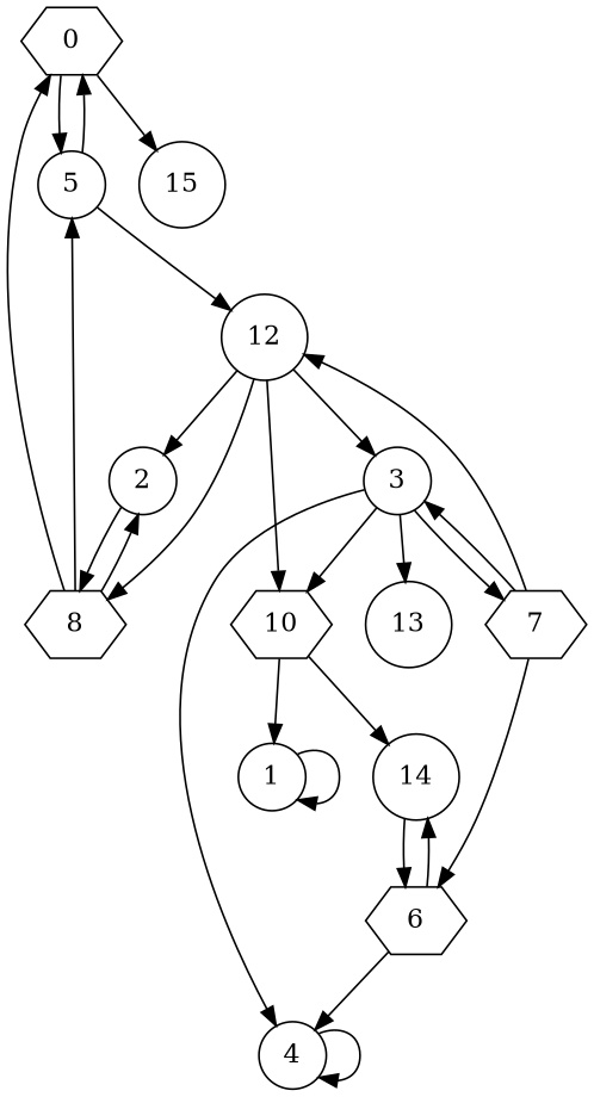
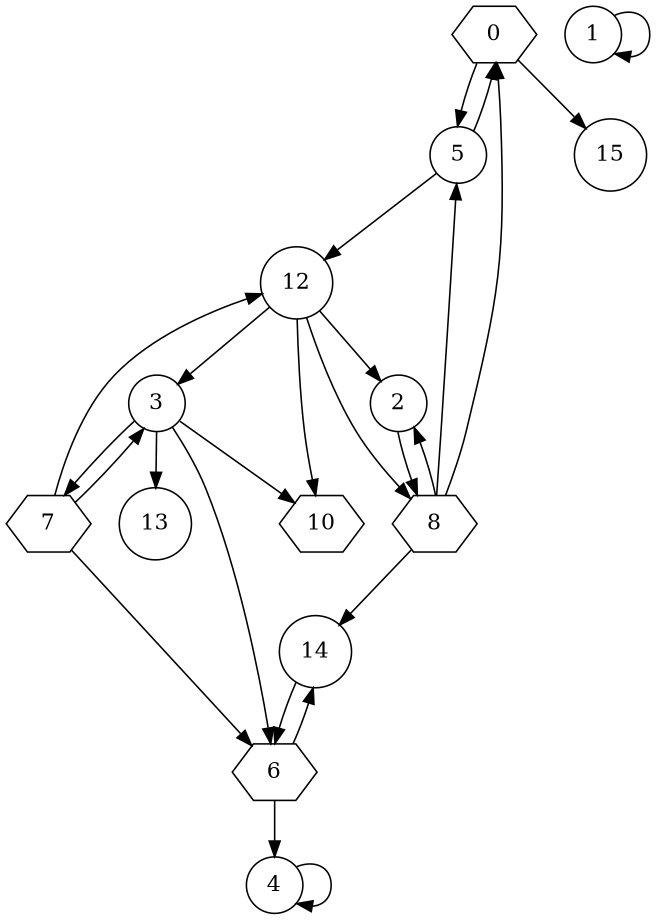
  digraph {
    node [shape=circle]
    0 [shape=hexagon]
    5
    15
    12
    2
    8 [shape=hexagon]
    3
    10 [shape=hexagon]
    1
    14
    6 [shape=hexagon]
    13
    7 [shape=hexagon]
    4
    0 -> 5
    0 -> 15
    5 -> 0
    5 -> 12
    12 -> 2
    12 -> 8
    12 -> 3
    12 -> 10
    2 -> 8
    8 -> 0
    8 -> 5
    8 -> 2
-   10 -> 14
+   8 -> 14
    3 -> 10
-   3 -> 4
+   3 -> 6
    3 -> 13
    3 -> 7
-   10 -> 1
    1 -> 1
    14 -> 6
    6 -> 14
    6 -> 4
    7 -> 12
    7 -> 3
    7 -> 6
    4 -> 4
  }
